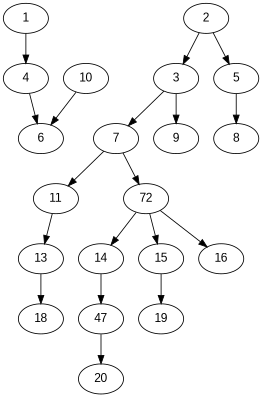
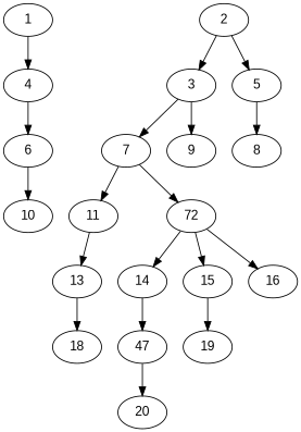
  digraph {
    fontname="Liberation Sans"
    node [alpha=0.10 fontname="Liberation Sans"]
    edge [fontname="Liberation Sans"]
    1 [alpha=0.19 expect_size=2731839718424576000]
    4 [alpha=0.07 expect_size=52022232935194]
    6 [alpha=0.03 expect_size=53518766720507]
    10 [expect_size=55797878408014]
    2 [expect_size=1040224076496961]
    3 [alpha=0.08 expect_size=1042252385427838]
    5 [alpha=0.14 expect_size=98158182593013]
    7 [alpha=0.16 expect_size=1303369879658692608]
    9 [alpha=0.09 expect_size=370874239940558848]
    8 [alpha=0.19 expect_size=25341211149030]
    11 [alpha=0.14 expect_size=1229276565225682]
    n12 [expect_size=4341812308740370 label=72]
    13 [alpha=0.17 expect_size=1663958330055327744]
    14 [alpha=0.13 expect_size=11614645731954]
    15 [alpha=0.01 expect_size=855603752679524]
    16 [expect_size=1778714124110491]
    18 [alpha=0.12 expect_size=139422193275633664]
    n18 [alpha=0.11 expect_size=143599961570801 label=47]
    19 [alpha=0.02 expect_size=3388252558253359104]
    20 [alpha=0.14 expect_size=8157222438779]
    1 -> 4
    4 -> 6
-   10 -> 6
+   6 -> 10
    2 -> 3
    2 -> 5
    3 -> 7
    3 -> 9
    5 -> 8
    7 -> 11
    7 -> n12
    11 -> 13
    n12 -> 14
    n12 -> 15
    n12 -> 16
    13 -> 18
    14 -> n18
    15 -> 19
    n18 -> 20
  }
